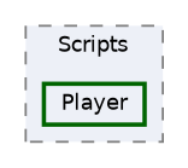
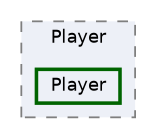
  digraph {
    compound=true
    n1 [color=darkgreen fillcolor="#edf0f7" fontname=Helvetica fontsize=10 height=0.2 label=Player shape=box style="filled,bold" width=0.4]
    subgraph cluster_1 {
      bgcolor="#edf0f7"
      fontname=Helvetica
      fontsize=10
-     label=Scripts
+     label=Player
      pencolor=grey50
      style="filled,dashed"
      n1
    }
  }
